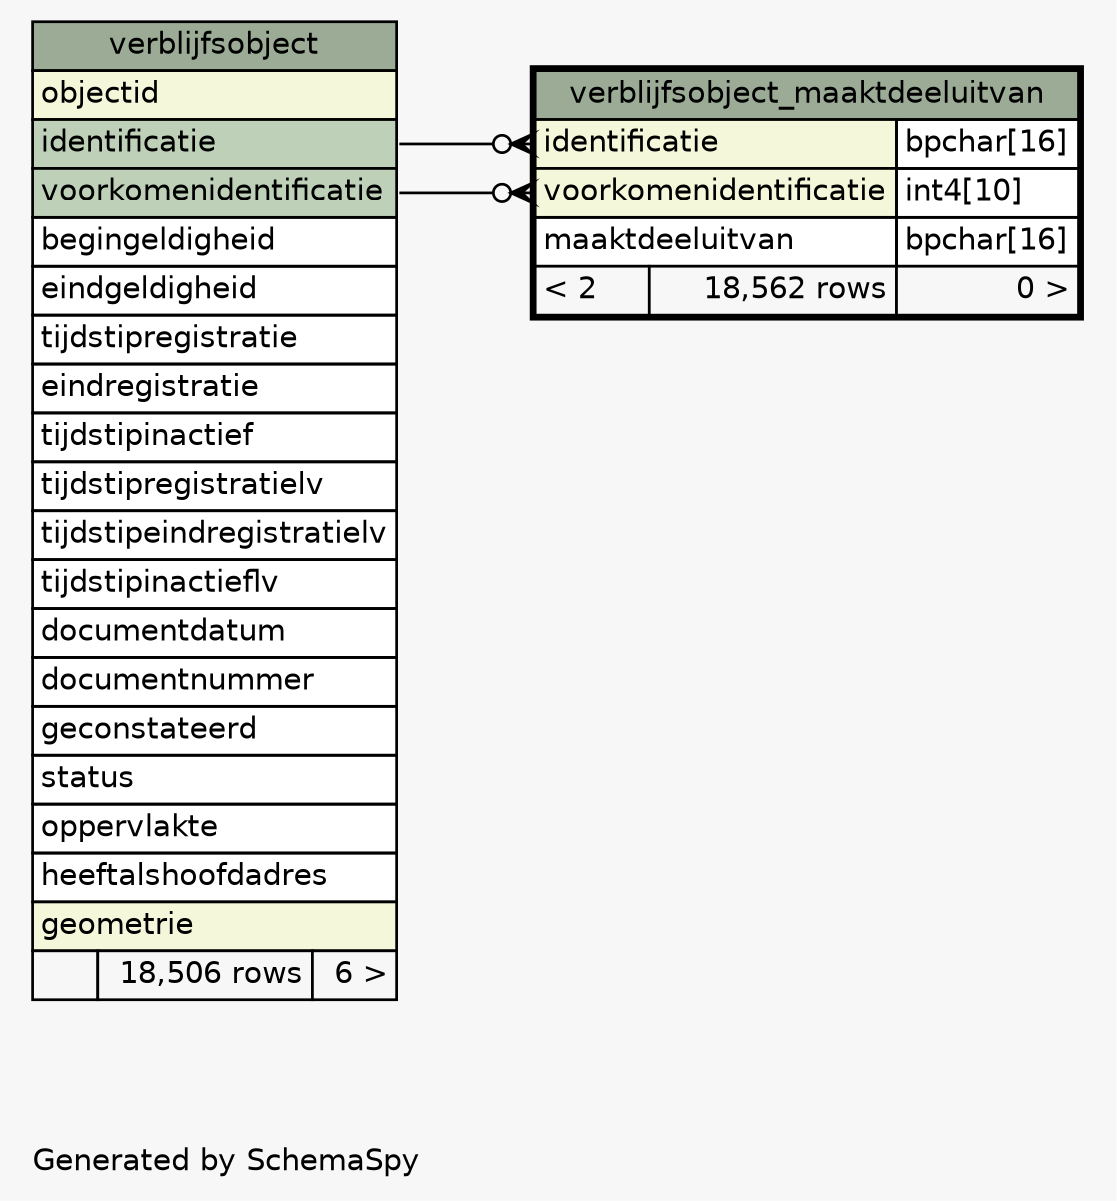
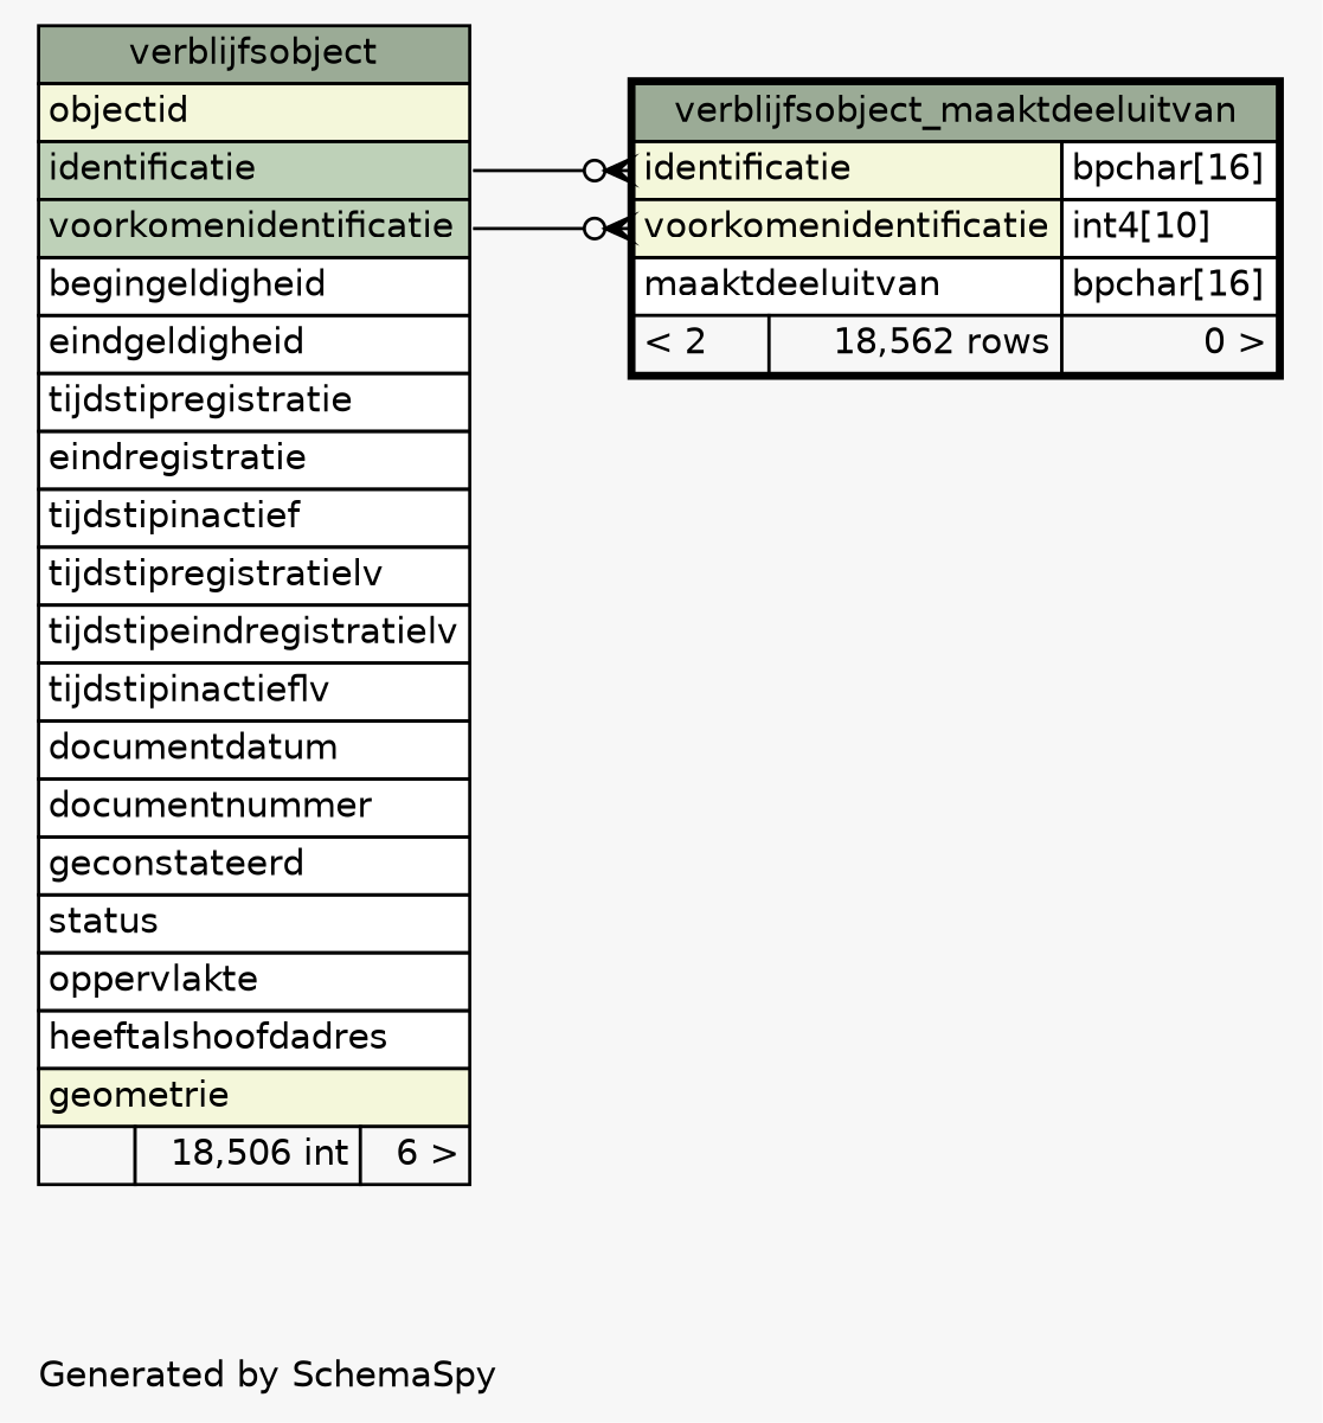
  digraph {
    bgcolor="#f7f7f7"
    fontname=Helvetica
    fontsize=11
    label="\nGenerated by SchemaSpy"
    labeljust=l
    nodesep=0.18
    rankdir=RL
    ranksep=0.46
    node [fontname=Helvetica fontsize=11 shape=plaintext]
    edge [arrowhead=none arrowsize=0.8 arrowtail=crowodot dir=back]
    n1 [label=<     <TABLE BORDER="2" CELLBORDER="1" CELLSPACING="0" BGCOLOR="#ffffff">       <TR><TD COLSPAN="3" BGCOLOR="#9bab96" ALIGN="CENTER">verblijfsobject_maaktdeeluitvan</TD></TR>       <TR><TD PORT="identificatie" COLSPAN="2" BGCOLOR="#f4f7da" ALIGN="LEFT">identificatie</TD><TD PORT="identificatie.type" ALIGN="LEFT">bpchar[16]</TD></TR>       <TR><TD PORT="voorkomenidentificatie" COLSPAN="2" BGCOLOR="#f4f7da" ALIGN="LEFT">voorkomenidentificatie</TD><TD PORT="voorkomenidentificatie.type" ALIGN="LEFT">int4[10]</TD></TR>       <TR><TD PORT="maaktdeeluitvan" COLSPAN="2" ALIGN="LEFT">maaktdeeluitvan</TD><TD PORT="maaktdeeluitvan.type" ALIGN="LEFT">bpchar[16]</TD></TR>       <TR><TD ALIGN="LEFT" BGCOLOR="#f7f7f7">&lt; 2</TD><TD ALIGN="RIGHT" BGCOLOR="#f7f7f7">18,562 rows</TD><TD ALIGN="RIGHT" BGCOLOR="#f7f7f7">0 &gt;</TD></TR>     </TABLE>>]
-   n2 [label=<     <TABLE BORDER="0" CELLBORDER="1" CELLSPACING="0" BGCOLOR="#ffffff">       <TR><TD COLSPAN="3" BGCOLOR="#9bab96" ALIGN="CENTER">verblijfsobject</TD></TR>       <TR><TD PORT="objectid" COLSPAN="3" BGCOLOR="#f4f7da" ALIGN="LEFT">objectid</TD></TR>       <TR><TD PORT="identificatie" COLSPAN="3" BGCOLOR="#bed1b8" ALIGN="LEFT">identificatie</TD></TR>       <TR><TD PORT="voorkomenidentificatie" COLSPAN="3" BGCOLOR="#bed1b8" ALIGN="LEFT">voorkomenidentificatie</TD></TR>       <TR><TD PORT="begingeldigheid" COLSPAN="3" ALIGN="LEFT">begingeldigheid</TD></TR>       <TR><TD PORT="eindgeldigheid" COLSPAN="3" ALIGN="LEFT">eindgeldigheid</TD></TR>       <TR><TD PORT="tijdstipregistratie" COLSPAN="3" ALIGN="LEFT">tijdstipregistratie</TD></TR>       <TR><TD PORT="eindregistratie" COLSPAN="3" ALIGN="LEFT">eindregistratie</TD></TR>       <TR><TD PORT="tijdstipinactief" COLSPAN="3" ALIGN="LEFT">tijdstipinactief</TD></TR>       <TR><TD PORT="tijdstipregistratielv" COLSPAN="3" ALIGN="LEFT">tijdstipregistratielv</TD></TR>       <TR><TD PORT="tijdstipeindregistratielv" COLSPAN="3" ALIGN="LEFT">tijdstipeindregistratielv</TD></TR>       <TR><TD PORT="tijdstipinactieflv" COLSPAN="3" ALIGN="LEFT">tijdstipinactieflv</TD></TR>       <TR><TD PORT="documentdatum" COLSPAN="3" ALIGN="LEFT">documentdatum</TD></TR>       <TR><TD PORT="documentnummer" COLSPAN="3" ALIGN="LEFT">documentnummer</TD></TR>       <TR><TD PORT="geconstateerd" COLSPAN="3" ALIGN="LEFT">geconstateerd</TD></TR>       <TR><TD PORT="status" COLSPAN="3" ALIGN="LEFT">status</TD></TR>       <TR><TD PORT="oppervlakte" COLSPAN="3" ALIGN="LEFT">oppervlakte</TD></TR>       <TR><TD PORT="heeftalshoofdadres" COLSPAN="3" ALIGN="LEFT">heeftalshoofdadres</TD></TR>       <TR><TD PORT="geometrie" COLSPAN="3" BGCOLOR="#f4f7da" ALIGN="LEFT">geometrie</TD></TR>       <TR><TD ALIGN="LEFT" BGCOLOR="#f7f7f7">  </TD><TD ALIGN="RIGHT" BGCOLOR="#f7f7f7">18,506 rows</TD><TD ALIGN="RIGHT" BGCOLOR="#f7f7f7">6 &gt;</TD></TR>     </TABLE>>]
+   n2 [label=<     <TABLE BORDER="0" CELLBORDER="1" CELLSPACING="0" BGCOLOR="#ffffff">       <TR><TD COLSPAN="3" BGCOLOR="#9bab96" ALIGN="CENTER">verblijfsobject</TD></TR>       <TR><TD PORT="objectid" COLSPAN="3" BGCOLOR="#f4f7da" ALIGN="LEFT">objectid</TD></TR>       <TR><TD PORT="identificatie" COLSPAN="3" BGCOLOR="#bed1b8" ALIGN="LEFT">identificatie</TD></TR>       <TR><TD PORT="voorkomenidentificatie" COLSPAN="3" BGCOLOR="#bed1b8" ALIGN="LEFT">voorkomenidentificatie</TD></TR>       <TR><TD PORT="begingeldigheid" COLSPAN="3" ALIGN="LEFT">begingeldigheid</TD></TR>       <TR><TD PORT="eindgeldigheid" COLSPAN="3" ALIGN="LEFT">eindgeldigheid</TD></TR>       <TR><TD PORT="tijdstipregistratie" COLSPAN="3" ALIGN="LEFT">tijdstipregistratie</TD></TR>       <TR><TD PORT="eindregistratie" COLSPAN="3" ALIGN="LEFT">eindregistratie</TD></TR>       <TR><TD PORT="tijdstipinactief" COLSPAN="3" ALIGN="LEFT">tijdstipinactief</TD></TR>       <TR><TD PORT="tijdstipregistratielv" COLSPAN="3" ALIGN="LEFT">tijdstipregistratielv</TD></TR>       <TR><TD PORT="tijdstipeindregistratielv" COLSPAN="3" ALIGN="LEFT">tijdstipeindregistratielv</TD></TR>       <TR><TD PORT="tijdstipinactieflv" COLSPAN="3" ALIGN="LEFT">tijdstipinactieflv</TD></TR>       <TR><TD PORT="documentdatum" COLSPAN="3" ALIGN="LEFT">documentdatum</TD></TR>       <TR><TD PORT="documentnummer" COLSPAN="3" ALIGN="LEFT">documentnummer</TD></TR>       <TR><TD PORT="geconstateerd" COLSPAN="3" ALIGN="LEFT">geconstateerd</TD></TR>       <TR><TD PORT="status" COLSPAN="3" ALIGN="LEFT">status</TD></TR>       <TR><TD PORT="oppervlakte" COLSPAN="3" ALIGN="LEFT">oppervlakte</TD></TR>       <TR><TD PORT="heeftalshoofdadres" COLSPAN="3" ALIGN="LEFT">heeftalshoofdadres</TD></TR>       <TR><TD PORT="geometrie" COLSPAN="3" BGCOLOR="#f4f7da" ALIGN="LEFT">geometrie</TD></TR>       <TR><TD ALIGN="LEFT" BGCOLOR="#f7f7f7">  </TD><TD ALIGN="RIGHT" BGCOLOR="#f7f7f7">18,506 int</TD><TD ALIGN="RIGHT" BGCOLOR="#f7f7f7">6 &gt;</TD></TR>     </TABLE>>]
    n1 -> n2 [headport="identificatie:e" tailport="identificatie:w"]
    n1 -> n2 [headport="voorkomenidentificatie:e" tailport="voorkomenidentificatie:w"]
  }
